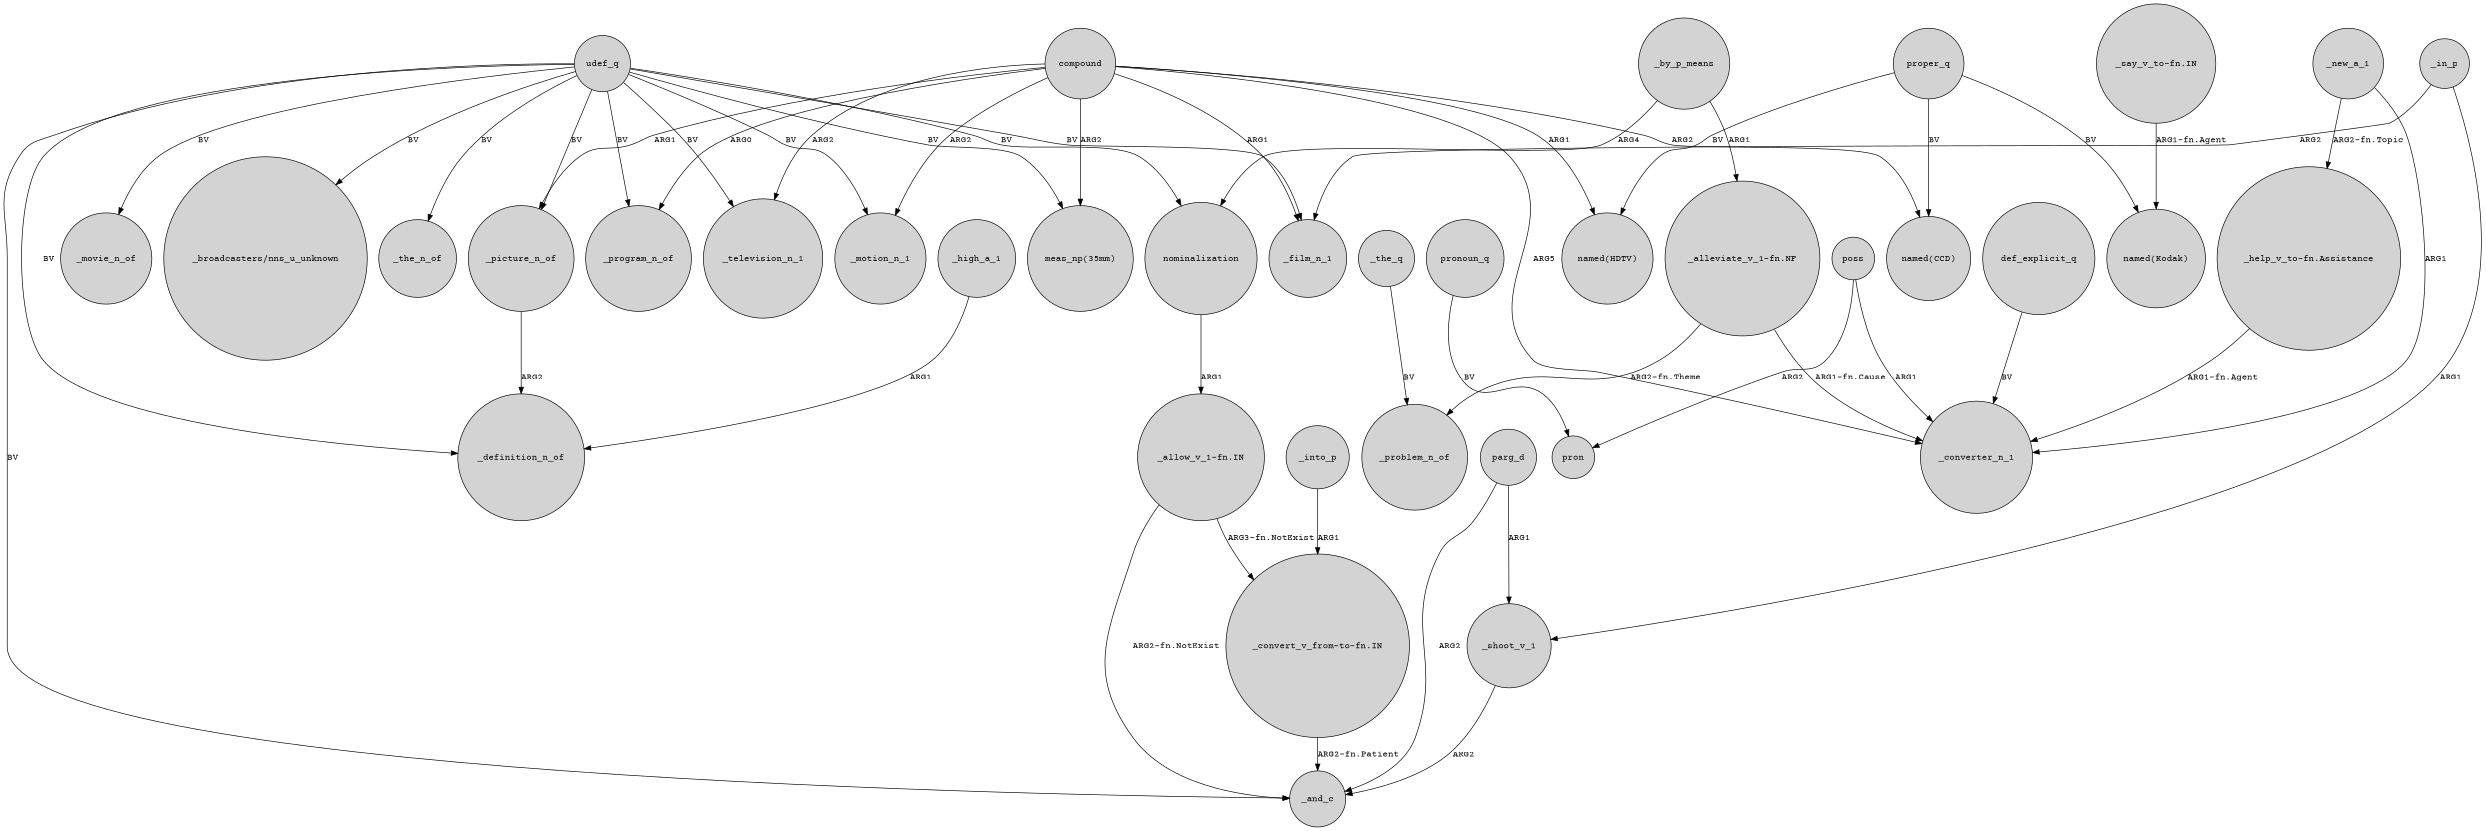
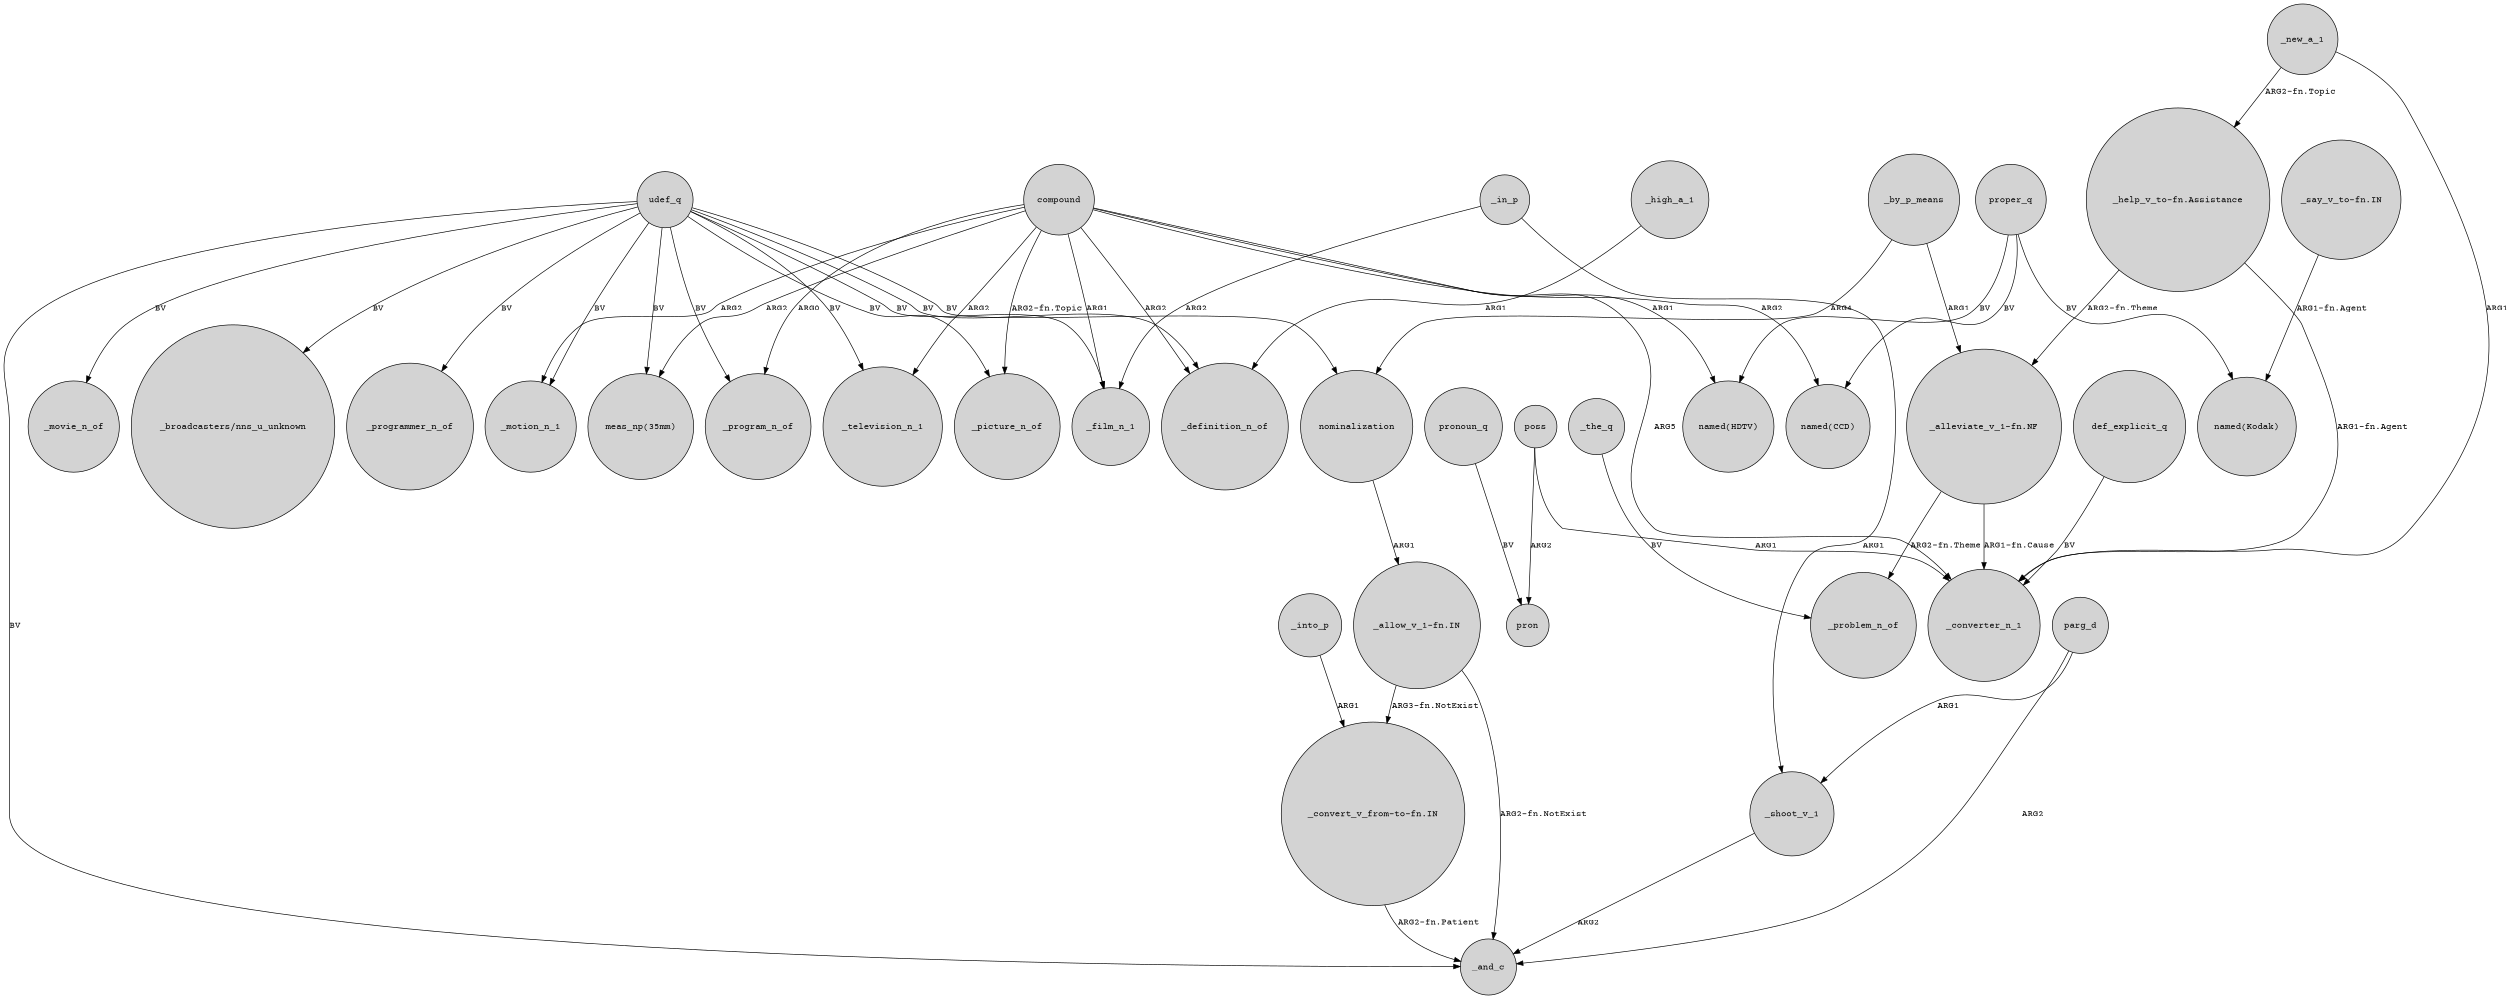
  digraph {
    fontname="Courier Prime"
    node [fontname="Courier Prime" shape=circle style=filled]
    edge [fontname="Courier Prime"]
    udef_q
    "_broadcasters/nns_u_unknown"
    nominalization
    _television_n_1
-   _programmer_n_of [label=_the_n_of]
+   _programmer_n_of
    _motion_n_1
    _film_n_1
    _program_n_of
    _and_c
    _picture_n_of
    _definition_n_of
    "meas_np(35mm)"
    _movie_n_of
    "_allow_v_1-fn.IN"
    "_convert_v_from-to-fn.IN"
    compound
    _converter_n_1
    "named(CCD)"
    "named(HDTV)"
    poss
    pron
    _by_p_means
    "_alleviate_v_1-fn.NF"
    _problem_n_of
    "_help_v_to-fn.Assistance"
    _the_q
    _in_p
    _shoot_v_1
    def_explicit_q
    parg_d
    proper_q
    "named(Kodak)"
    pronoun_q
    _high_a_1
    "_say_v_to-fn.IN"
    _new_a_1
    _into_p
    udef_q -> "_broadcasters/nns_u_unknown" [label=BV]
    udef_q -> nominalization [label=BV]
    udef_q -> _television_n_1 [label=BV]
    udef_q -> _programmer_n_of [label=BV]
    udef_q -> _motion_n_1 [label=BV]
    udef_q -> _film_n_1 [label=BV]
    udef_q -> _program_n_of [label=BV]
    udef_q -> _and_c [label=BV]
    udef_q -> _picture_n_of [label=BV]
    udef_q -> _definition_n_of [label=BV]
    udef_q -> "meas_np(35mm)" [label=BV]
    udef_q -> _movie_n_of [label=BV]
    nominalization -> "_allow_v_1-fn.IN" [label=ARG1]
    "_allow_v_1-fn.IN" -> _and_c [label="ARG2-fn.NotExist"]
    "_allow_v_1-fn.IN" -> "_convert_v_from-to-fn.IN" [label="ARG3-fn.NotExist"]
    "_convert_v_from-to-fn.IN" -> _and_c [label="ARG2-fn.Patient"]
    compound -> _television_n_1 [label=ARG2]
    compound -> _motion_n_1 [label=ARG2]
    compound -> _film_n_1 [label=ARG1]
    compound -> _program_n_of [label=ARG0]
-   compound -> _picture_n_of [label=ARG1]
-   _picture_n_of -> _definition_n_of [label=ARG2]
+   compound -> _picture_n_of [label="ARG2-fn.Topic"]
+   compound -> _definition_n_of [label=ARG2]
    compound -> "meas_np(35mm)" [label=ARG2]
    compound -> _converter_n_1 [label=ARG5]
    compound -> "named(CCD)" [label=ARG2]
    compound -> "named(HDTV)" [label=ARG1]
    poss -> _converter_n_1 [label=ARG1]
    poss -> pron [label=ARG2]
    _by_p_means -> nominalization [label=ARG4]
    _by_p_means -> "_alleviate_v_1-fn.NF" [label=ARG1]
    "_alleviate_v_1-fn.NF" -> _converter_n_1 [label="ARG1-fn.Cause"]
    "_alleviate_v_1-fn.NF" -> _problem_n_of [label="ARG2-fn.Theme"]
    "_help_v_to-fn.Assistance" -> _converter_n_1 [label="ARG1-fn.Agent"]
+   "_help_v_to-fn.Assistance" -> "_alleviate_v_1-fn.NF" [label="ARG2-fn.Theme"]
    _the_q -> _problem_n_of [label=BV]
    _in_p -> _film_n_1 [label=ARG2]
    _in_p -> _shoot_v_1 [label=ARG1]
    _shoot_v_1 -> _and_c [label=ARG2]
    def_explicit_q -> _converter_n_1 [label=BV]
    parg_d -> _and_c [label=ARG2]
    parg_d -> _shoot_v_1 [label=ARG1]
    proper_q -> "named(CCD)" [label=BV]
    proper_q -> "named(HDTV)" [label=BV]
    proper_q -> "named(Kodak)" [label=BV]
    pronoun_q -> pron [label=BV]
    _high_a_1 -> _definition_n_of [label=ARG1]
    "_say_v_to-fn.IN" -> "named(Kodak)" [label="ARG1-fn.Agent"]
    _new_a_1 -> _converter_n_1 [label=ARG1]
    _new_a_1 -> "_help_v_to-fn.Assistance" [label="ARG2-fn.Topic"]
    _into_p -> "_convert_v_from-to-fn.IN" [label=ARG1]
  }
